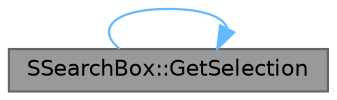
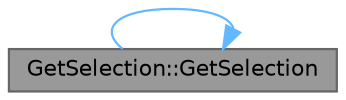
  digraph {
    rankdir=LR
-   n1 [color=gray40 fillcolor=grey60 fontcolor=black fontname=Helvetica fontsize=10 height=0.2 label="SSearchBox::GetSelection" shape=box style=filled width=0.4]
+   n1 [color=gray40 fillcolor=grey60 fontcolor=black fontname=Helvetica fontsize=10 height=0.2 label="GetSelection::GetSelection" shape=box style=filled width=0.4]
    n1 -> n1 [color=steelblue1 fontname=Helvetica fontsize=10 labelfontname=Helvetica labelfontsize=10 style=solid]
  }
